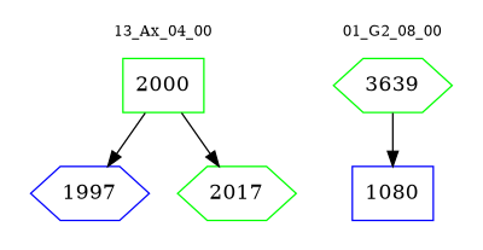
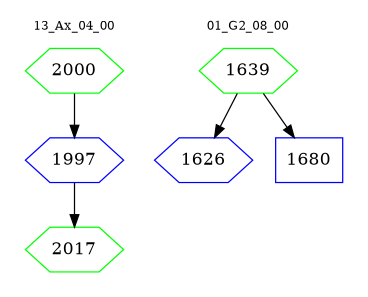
  digraph {
    node [color=green shape=hexagon]
    edge [color=black]
-   n1 [label=2000 shape=box]
+   n1 [label=2000]
    n2 [color=blue label=1997]
    n3 [label=2017]
-   n4 [label=3639]
-   n6 [color=blue label=1080 shape=box]
+   n4 [label=1639]
+   n5 [color=blue label=1626]
+   n6 [color=blue label=1680 shape=box]
    subgraph cluster_1 {
      color=white
      fontsize=10
      label="13_Ax_04_00"
      n1
      n2
      n3
    }
    subgraph cluster_2 {
      color=white
      fontsize=10
      label="01_G2_08_00"
      n4
+     n5
      n6
    }
    n1 -> n2
-   n1 -> n3
+   n2 -> n3
+   n4 -> n5
    n4 -> n6
  }
